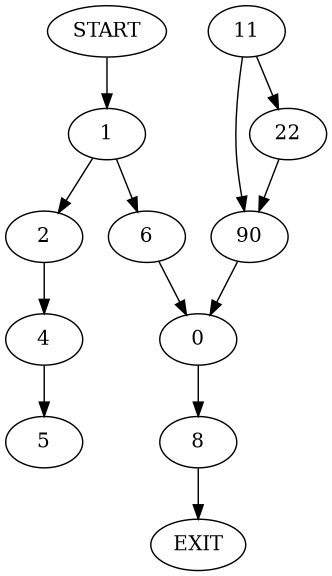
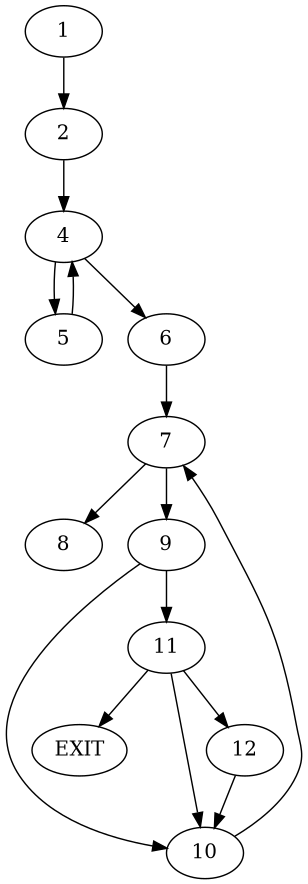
  digraph {
    fontname="DejaVu Serif"
    node [fontname="DejaVu Serif"]
    edge [fontname="DejaVu Serif"]
-   n1 [label=START]
    1
    2
    n4 [label=EXIT]
    4
    5
    6
-   7 [label=0]
+   7
    8
-   10 [label=90]
+   9
+   10
    11
-   12 [label=22]
-   n1 -> 1
+   12
    1 -> 2
    2 -> 4
    4 -> 5
-   1 -> 6
+   4 -> 6
+   5 -> 4
    6 -> 7
    7 -> 8
-   8 -> n4
+   7 -> 9
+   11 -> n4
+   9 -> 10
+   9 -> 11
    10 -> 7
    11 -> 10
    11 -> 12
    12 -> 10
  }
